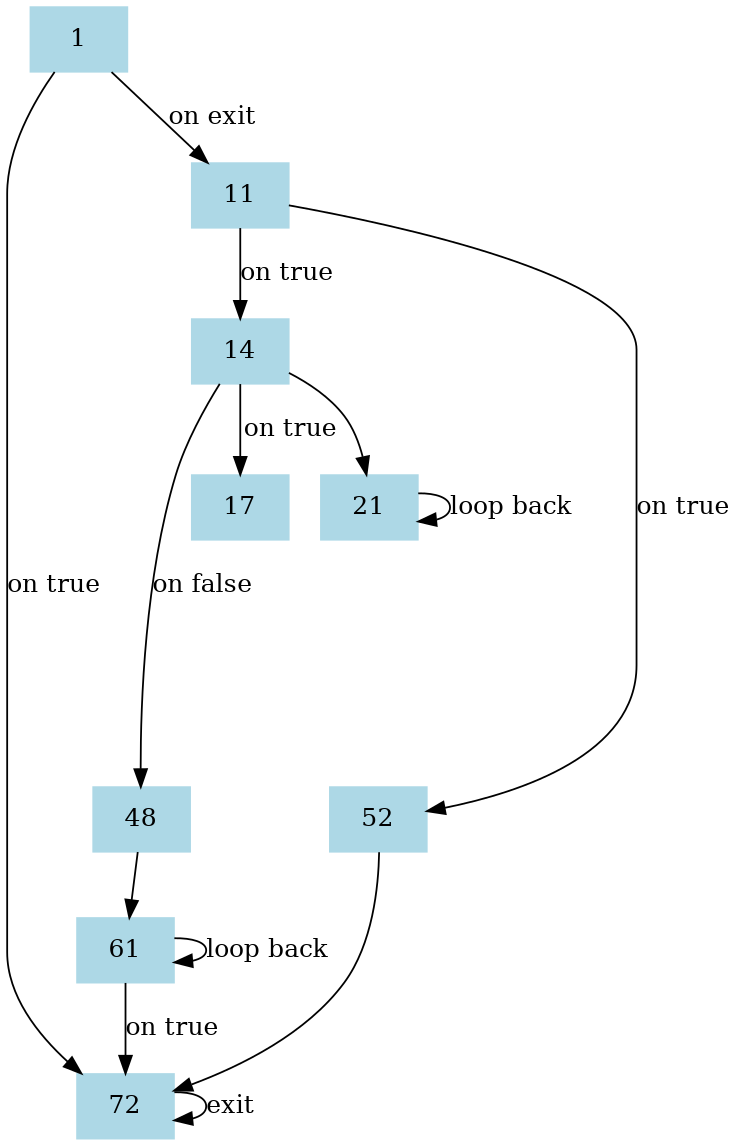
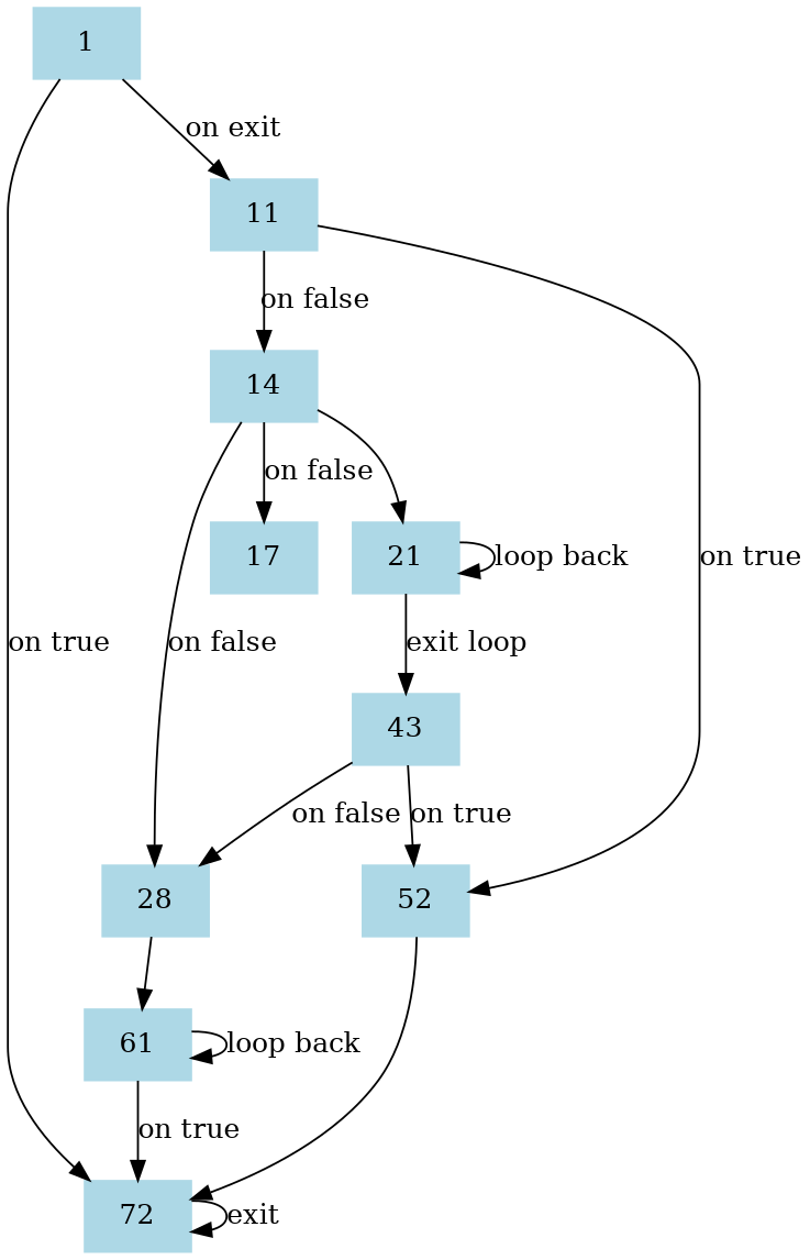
  digraph {
    node [color=lightblue shape=box style=filled]
    n1 [label=1]
    n2 [label=72]
    n3 [label=11]
    n4 [label=14]
    n5 [label=52]
-   n6 [label=48]
+   n6 [label=28]
    n7 [label=17]
    n8 [label=21]
    n9 [label=61]
+   n10 [label=43]
    n1 -> n2 [label="on true"]
    n1 -> n3 [label="on exit"]
    n2 -> n2 [label=exit]
-   n3 -> n4 [label="on true"]
+   n3 -> n4 [label="on false"]
    n3 -> n5 [label="on true"]
    n4 -> n6 [label="on false"]
-   n4 -> n7 [label="on true"]
+   n4 -> n7 [label="on false"]
    n4 -> n8
    n5 -> n2
    n6 -> n9
    n8 -> n8 [label="loop back"]
+   n8 -> n10 [label="exit loop"]
    n9 -> n2 [label="on true"]
    n9 -> n9 [label="loop back"]
+   n10 -> n5 [label="on true"]
+   n10 -> n6 [label="on false"]
  }
